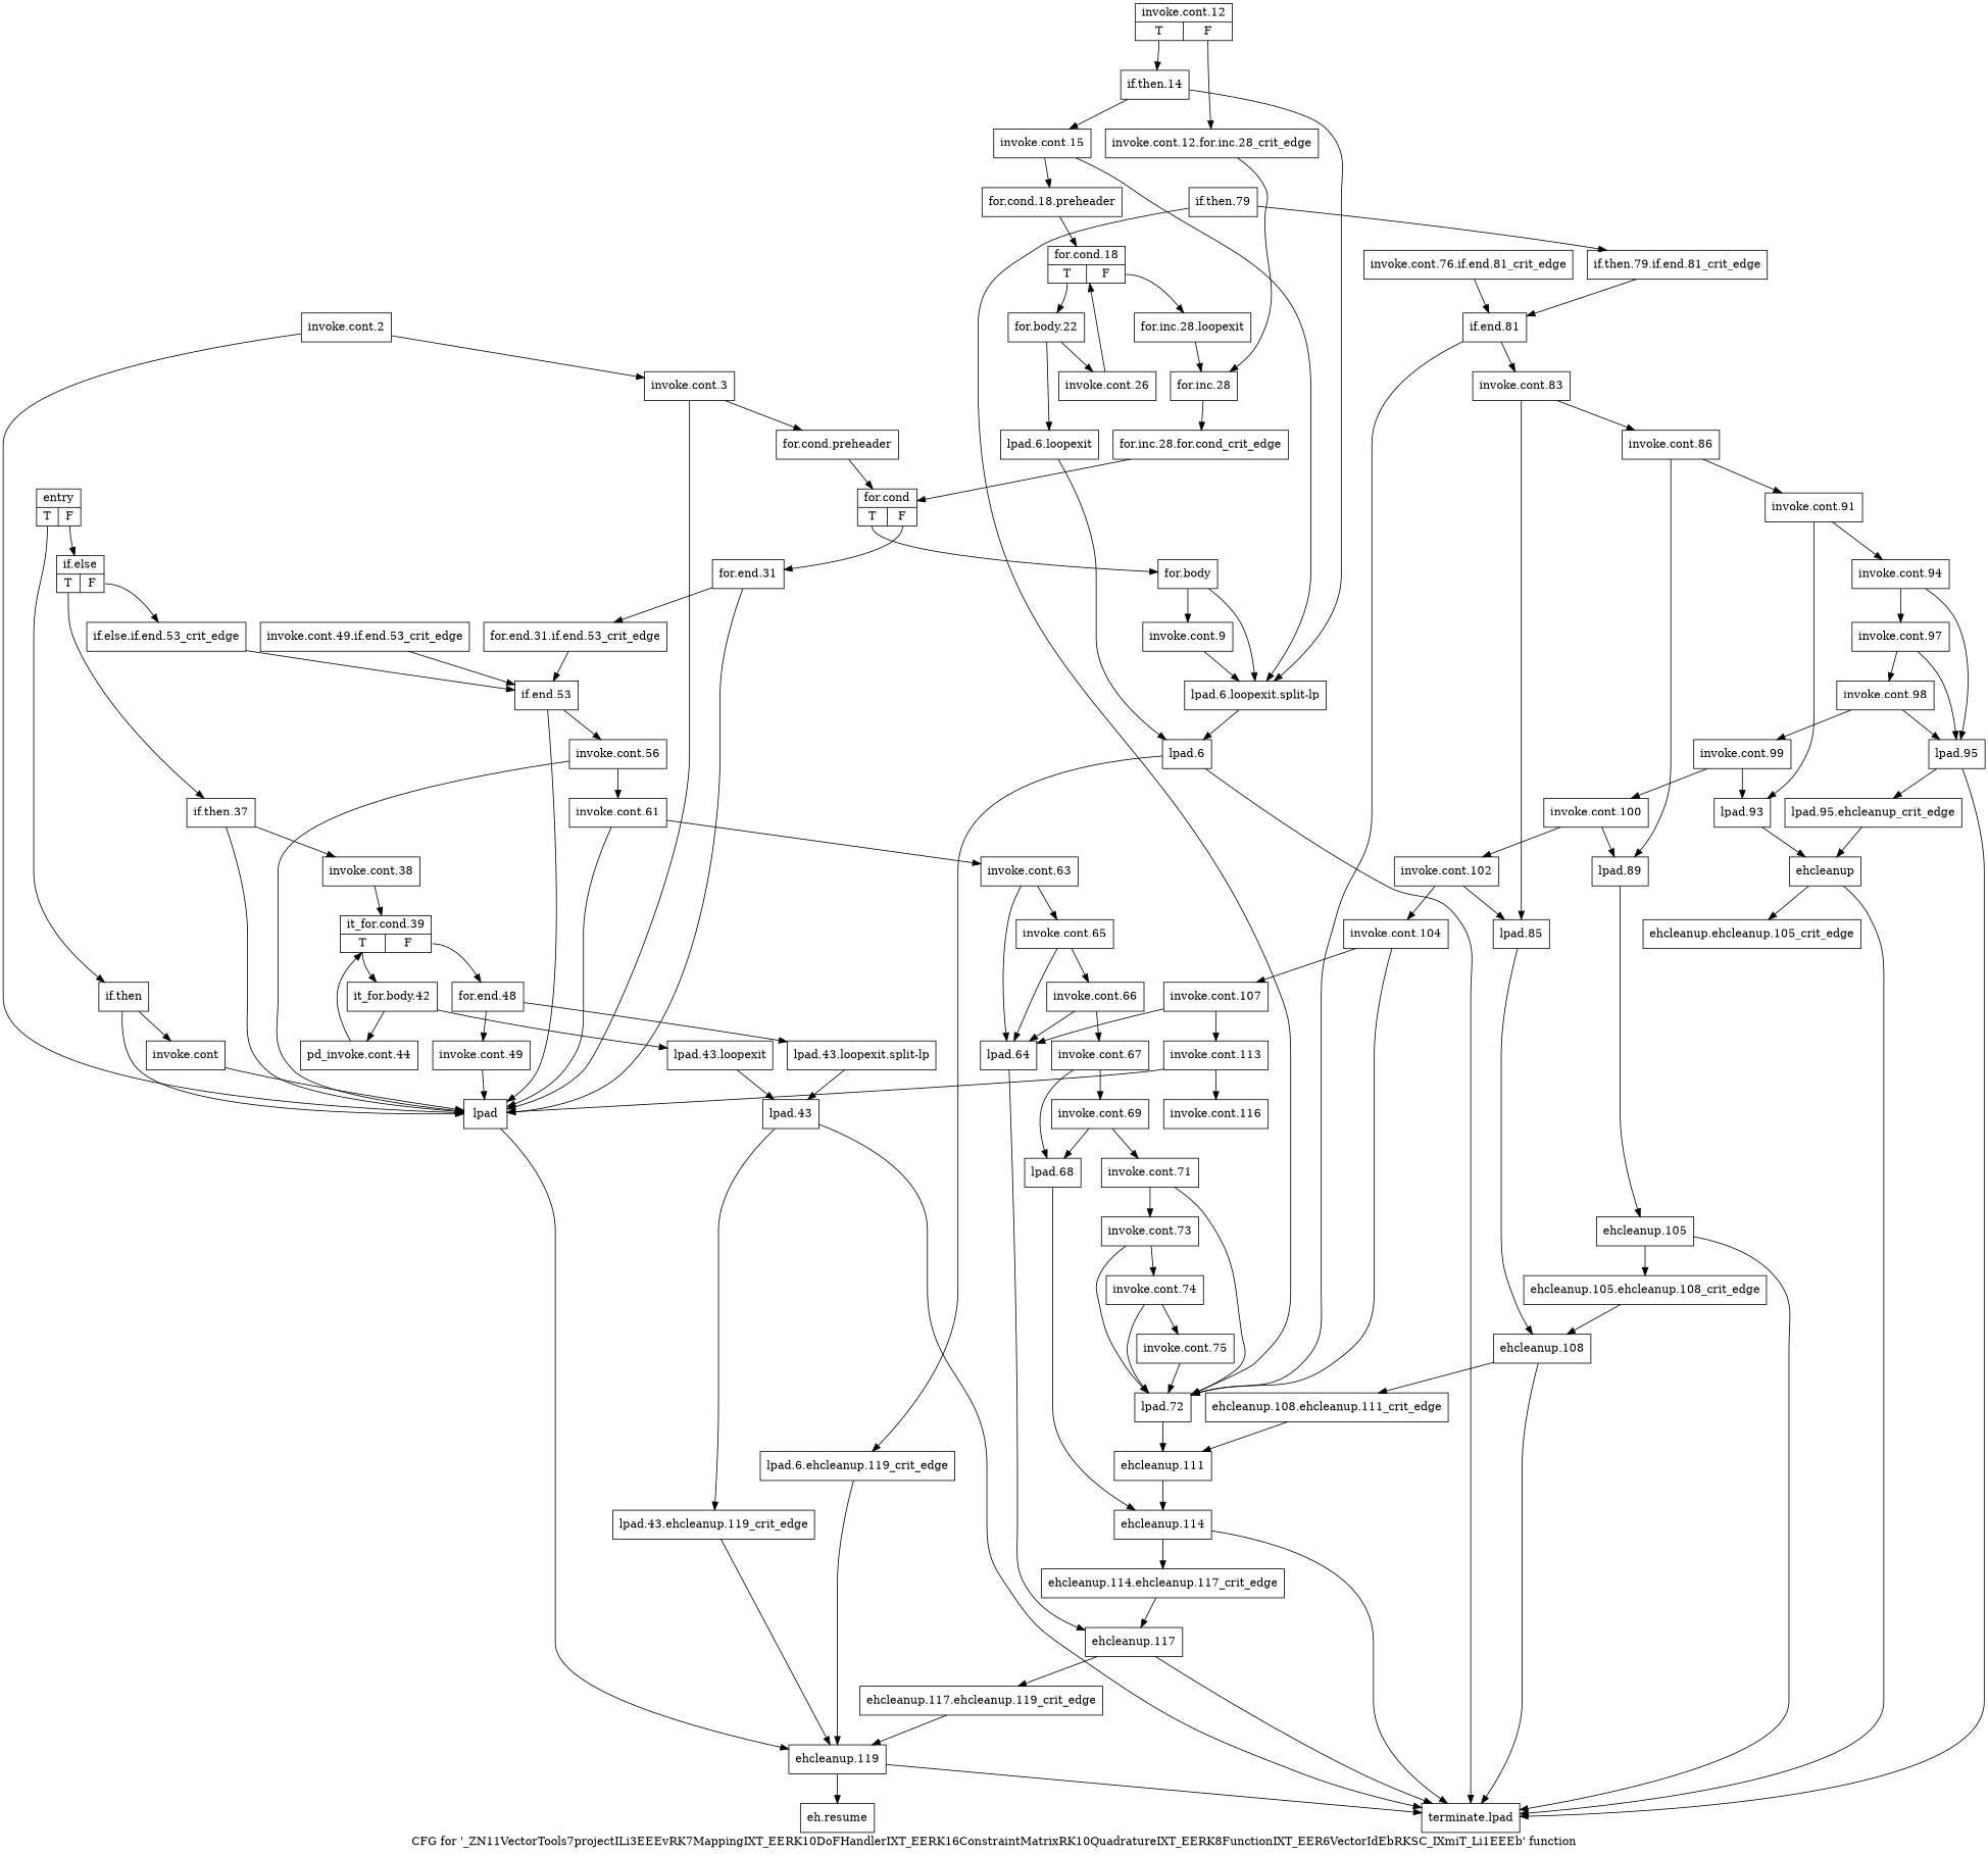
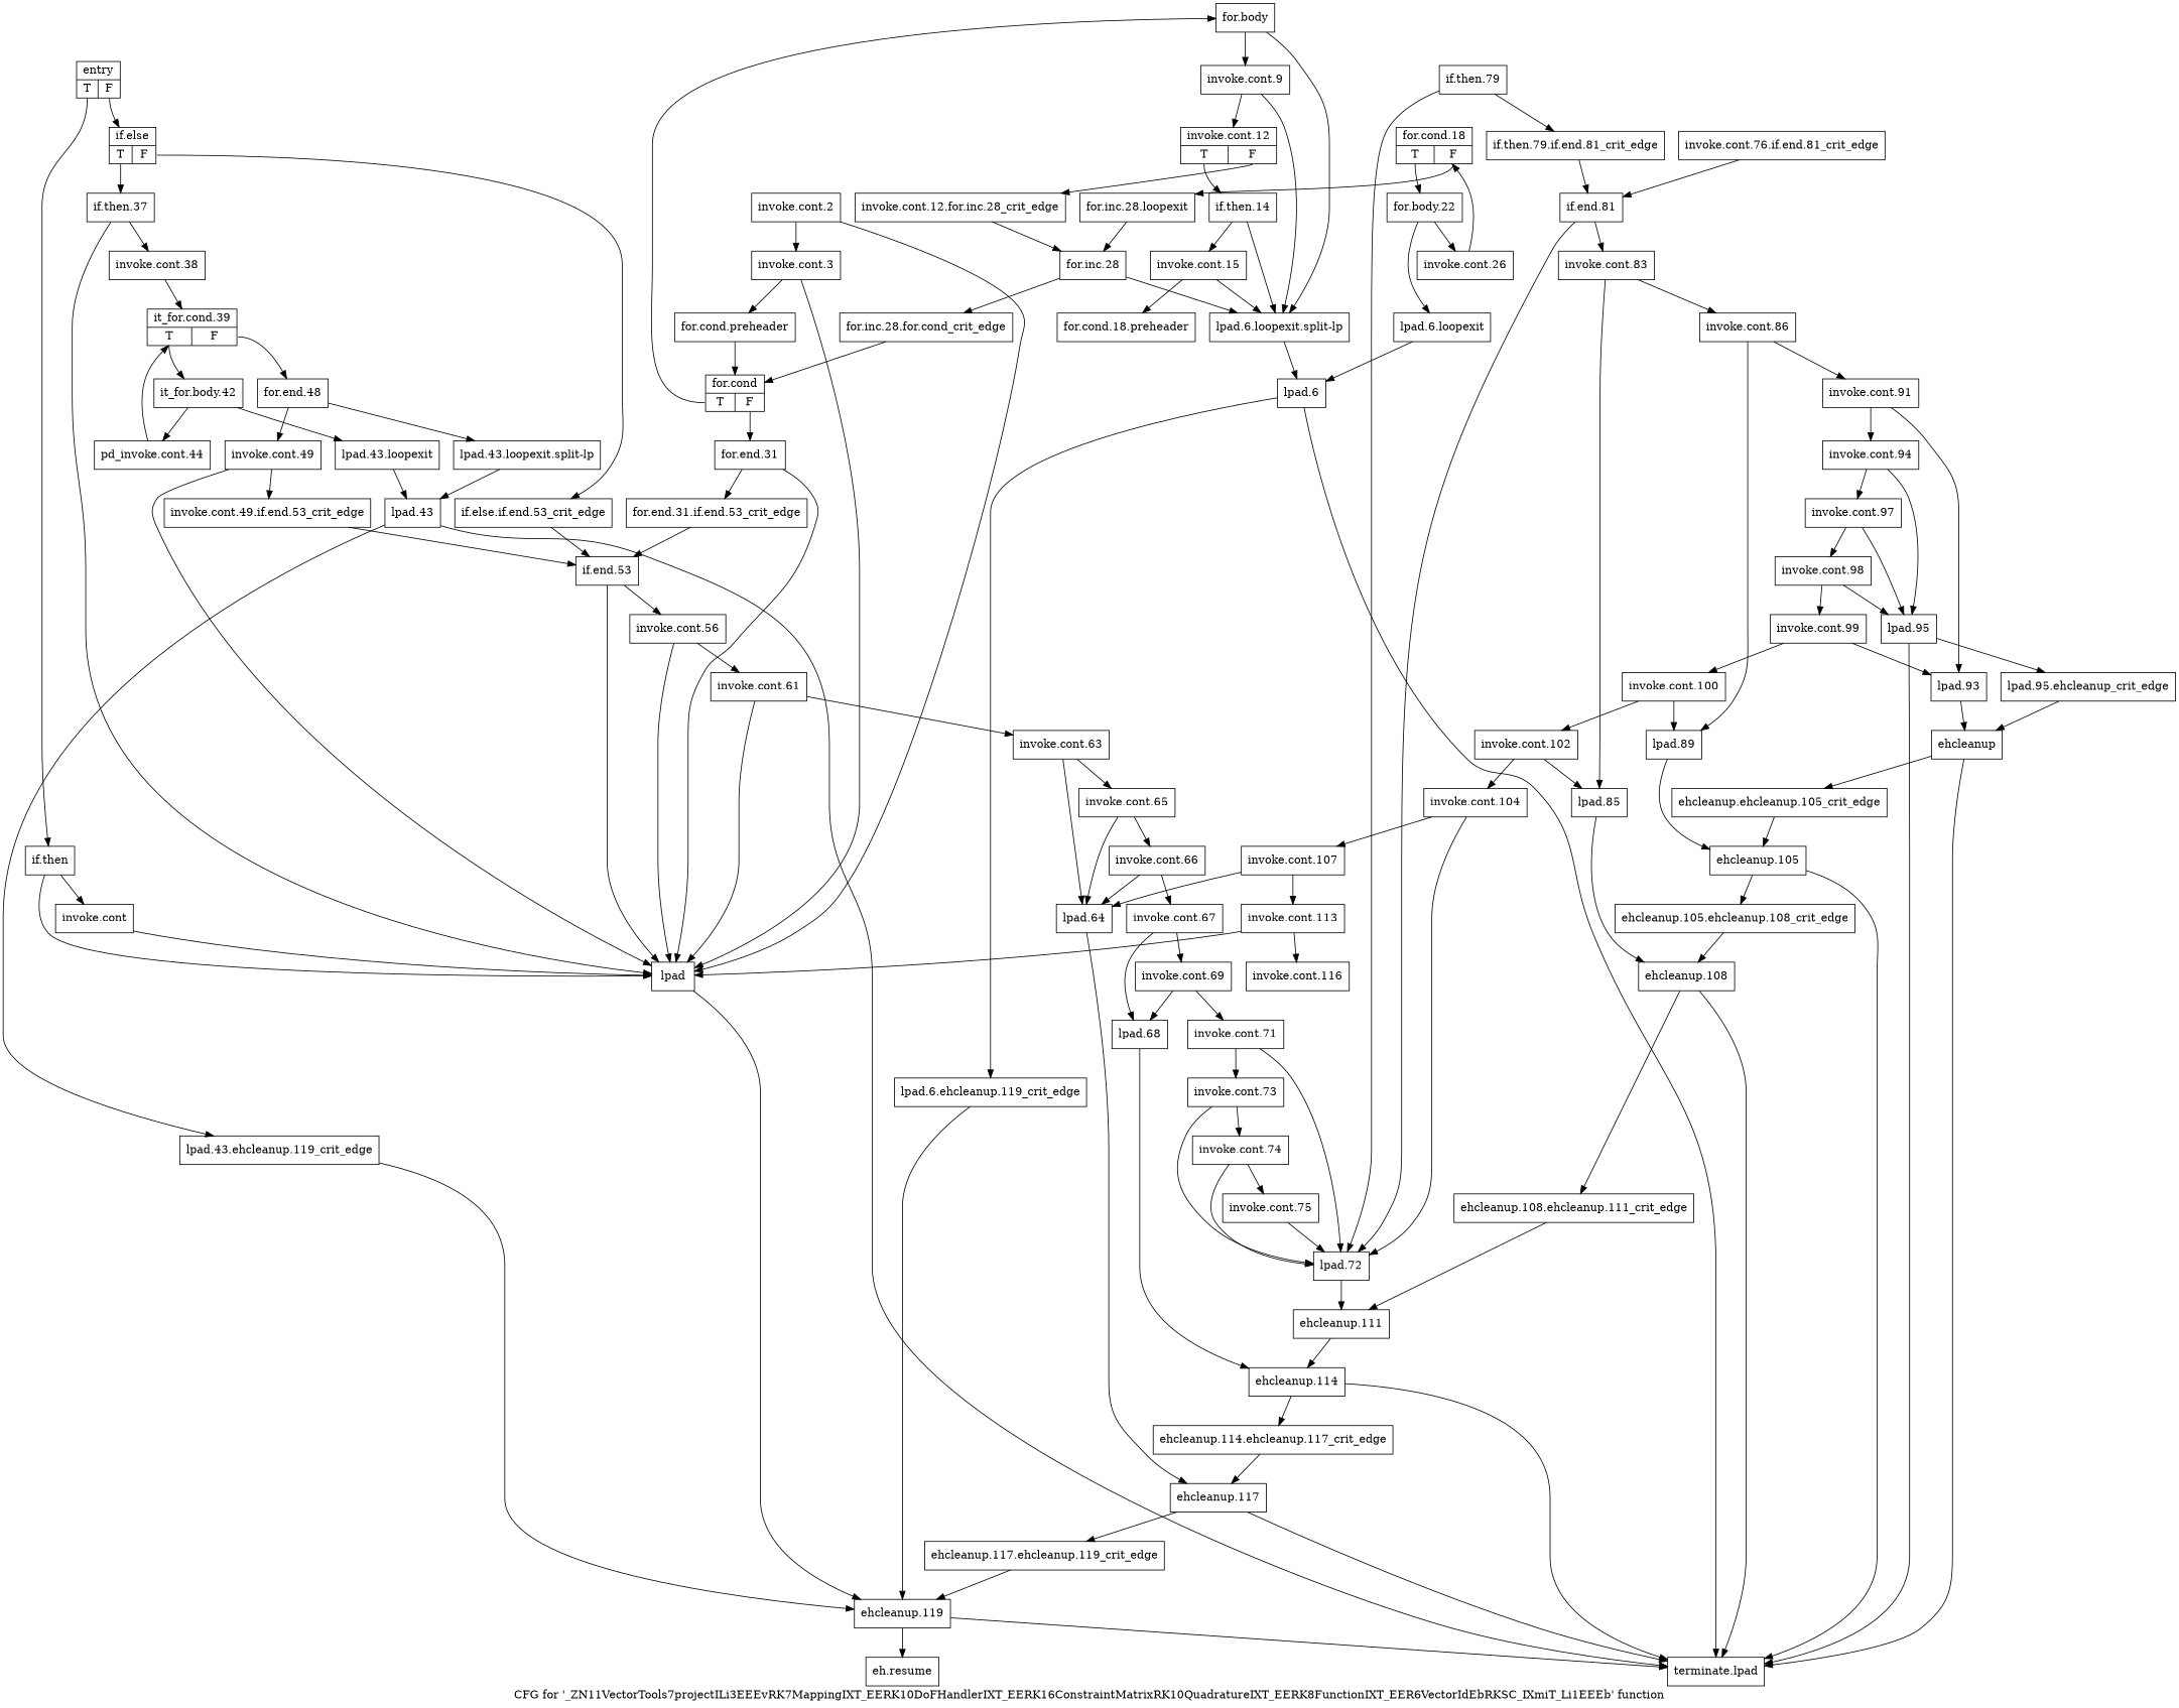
  digraph {
    label="CFG for '_ZN11VectorTools7projectILi3EEEvRK7MappingIXT_EERK10DoFHandlerIXT_EERK16ConstraintMatrixRK10QuadratureIXT_EERK8FunctionIXT_EER6VectorIdEbRKSC_IXmiT_Li1EEEb' function"
    node [shape=record]
    n1 [label="{entry|{<s0>T|<s1>F}}"]
    n2 [label="{if.then}"]
    n3 [label="{if.else|{<s0>T|<s1>F}}"]
    n4 [label="{invoke.cont}"]
    n5 [label="{lpad}"]
    n6 [label="{if.then.37}"]
    n7 [label="{if.else.if.end.53_crit_edge}"]
    n8 [label="{ehcleanup.119}"]
    n9 [label="{invoke.cont.38}"]
    n10 [label="{if.end.53}"]
    n11 [label="{invoke.cont.2}"]
    n12 [label="{invoke.cont.3}"]
    n13 [label="{terminate.lpad}"]
    n14 [label="{eh.resume}"]
    n15 [label="{for.cond.preheader}"]
    n16 [label="{for.cond|{<s0>T|<s1>F}}"]
    n17 [label="{for.body}"]
    n18 [label="{for.end.31}"]
    n19 [label="{invoke.cont.9}"]
    n20 [label="{lpad.6.loopexit.split-lp}"]
    n21 [label="{for.end.31.if.end.53_crit_edge}"]
    n22 [label="{invoke.cont.12|{<s0>T|<s1>F}}"]
    n23 [label="{lpad.6}"]
    n24 [label="{if.then.14}"]
    n25 [label="{invoke.cont.12.for.inc.28_crit_edge}"]
    n26 [label="{lpad.6.ehcleanup.119_crit_edge}"]
    n27 [label="{invoke.cont.15}"]
    n28 [label="{for.inc.28}"]
    n29 [label="{for.cond.18.preheader}"]
    n30 [label="{for.inc.28.for.cond_crit_edge}"]
    n31 [label="{for.cond.18|{<s0>T|<s1>F}}"]
    n32 [label="{for.body.22}"]
    n33 [label="{for.inc.28.loopexit}"]
    n34 [label="{invoke.cont.26}"]
    n35 [label="{lpad.6.loopexit}"]
    n36 [label="{invoke.cont.56}"]
    n37 [label="{invoke.cont.61}"]
    n38 [label="{it_for.cond.39|{<s0>T|<s1>F}}"]
    n39 [label="{it_for.body.42}"]
    n40 [label="{for.end.48}"]
    n41 [label="{pd_invoke.cont.44}"]
    n42 [label="{lpad.43.loopexit}"]
    n43 [label="{lpad.43.loopexit.split-lp}"]
    n44 [label="{invoke.cont.49}"]
    n45 [label="{lpad.43}"]
    n46 [label="{invoke.cont.49.if.end.53_crit_edge}"]
    n47 [label="{lpad.43.ehcleanup.119_crit_edge}"]
    n48 [label="{invoke.cont.63}"]
    n49 [label="{invoke.cont.65}"]
    n50 [label="{lpad.64}"]
    n51 [label="{invoke.cont.66}"]
    n52 [label="{ehcleanup.117}"]
    n53 [label="{invoke.cont.67}"]
    n54 [label="{ehcleanup.117.ehcleanup.119_crit_edge}"]
    n55 [label="{invoke.cont.69}"]
    n56 [label="{lpad.68}"]
    n57 [label="{invoke.cont.71}"]
    n58 [label="{ehcleanup.114}"]
    n59 [label="{invoke.cont.73}"]
    n60 [label="{lpad.72}"]
    n61 [label="{ehcleanup.114.ehcleanup.117_crit_edge}"]
    n62 [label="{invoke.cont.74}"]
    n63 [label="{ehcleanup.111}"]
    n64 [label="{invoke.cont.75}"]
    n65 [label="{if.then.79}"]
    n66 [label="{if.then.79.if.end.81_crit_edge}"]
    n67 [label="{invoke.cont.76.if.end.81_crit_edge}"]
    n68 [label="{if.end.81}"]
    n69 [label="{invoke.cont.83}"]
    n70 [label="{invoke.cont.86}"]
    n71 [label="{lpad.85}"]
    n72 [label="{invoke.cont.91}"]
    n73 [label="{lpad.89}"]
    n74 [label="{ehcleanup.108}"]
    n75 [label="{invoke.cont.94}"]
    n76 [label="{lpad.93}"]
    n77 [label="{ehcleanup.105}"]
    n78 [label="{ehcleanup.108.ehcleanup.111_crit_edge}"]
    n79 [label="{invoke.cont.97}"]
    n80 [label="{lpad.95}"]
    n81 [label="{ehcleanup}"]
    n82 [label="{ehcleanup.105.ehcleanup.108_crit_edge}"]
    n83 [label="{invoke.cont.98}"]
    n84 [label="{lpad.95.ehcleanup_crit_edge}"]
    n85 [label="{ehcleanup.ehcleanup.105_crit_edge}"]
    n86 [label="{invoke.cont.99}"]
    n87 [label="{invoke.cont.100}"]
    n88 [label="{invoke.cont.102}"]
    n89 [label="{invoke.cont.104}"]
    n90 [label="{invoke.cont.107}"]
    n91 [label="{invoke.cont.113}"]
    n92 [label="{invoke.cont.116}"]
    n1 -> n2 [tailport=s0]
    n1 -> n3 [tailport=s1]
    n2 -> n4
    n2 -> n5
    n3 -> n6 [tailport=s0]
    n3 -> n7 [tailport=s1]
    n4 -> n5
    n5 -> n8
    n6 -> n5
    n6 -> n9
    n7 -> n10
    n8 -> n13
    n8 -> n14
    n9 -> n38
    n10 -> n5
    n10 -> n36
    n11 -> n5
    n11 -> n12
    n12 -> n5
    n12 -> n15
    n15 -> n16
    n16 -> n17 [tailport=s0]
    n16 -> n18 [tailport=s1]
    n17 -> n19
    n17 -> n20
    n18 -> n5
    n18 -> n21
    n19 -> n20
+   n19 -> n22
    n20 -> n23
    n21 -> n10
    n22 -> n24 [tailport=s0]
    n22 -> n25 [tailport=s1]
    n23 -> n13
    n23 -> n26
    n24 -> n20
    n24 -> n27
    n25 -> n28
    n26 -> n8
    n27 -> n20
    n27 -> n29
+   n28 -> n20
    n28 -> n30
-   n29 -> n31
    n30 -> n16
    n31 -> n32 [tailport=s0]
    n31 -> n33 [tailport=s1]
    n32 -> n34
    n32 -> n35
    n33 -> n28
    n34 -> n31
    n35 -> n23
    n36 -> n5
    n36 -> n37
    n37 -> n5
    n37 -> n48
    n38 -> n39 [tailport=s0]
    n38 -> n40 [tailport=s1]
    n39 -> n41
    n39 -> n42
    n40 -> n43
    n40 -> n44
    n41 -> n38
    n42 -> n45
    n43 -> n45
    n44 -> n5
+   n44 -> n46
    n45 -> n13
    n45 -> n47
    n46 -> n10
    n47 -> n8
    n48 -> n49
    n48 -> n50
    n49 -> n50
    n49 -> n51
    n50 -> n52
    n51 -> n50
    n51 -> n53
    n52 -> n13
    n52 -> n54
    n53 -> n55
    n53 -> n56
    n54 -> n8
    n55 -> n56
    n55 -> n57
    n56 -> n58
    n57 -> n59
    n57 -> n60
    n58 -> n13
    n58 -> n61
    n59 -> n60
    n59 -> n62
    n60 -> n63
    n61 -> n52
    n62 -> n60
    n62 -> n64
    n63 -> n58
    n64 -> n60
    n65 -> n60
    n65 -> n66
    n66 -> n68
    n67 -> n68
    n68 -> n60
    n68 -> n69
    n69 -> n70
    n69 -> n71
    n70 -> n72
    n70 -> n73
    n71 -> n74
    n72 -> n75
    n72 -> n76
    n73 -> n77
    n74 -> n13
    n74 -> n78
    n75 -> n79
    n75 -> n80
    n76 -> n81
    n77 -> n13
    n77 -> n82
    n78 -> n63
    n79 -> n80
    n79 -> n83
    n80 -> n13
    n80 -> n84
    n81 -> n13
    n81 -> n85
    n82 -> n74
    n83 -> n80
    n83 -> n86
    n84 -> n81
+   n85 -> n77
    n86 -> n76
    n86 -> n87
    n87 -> n73
    n87 -> n88
    n88 -> n71
    n88 -> n89
    n89 -> n60
    n89 -> n90
    n90 -> n50
    n90 -> n91
    n91 -> n5
    n91 -> n92
  }
